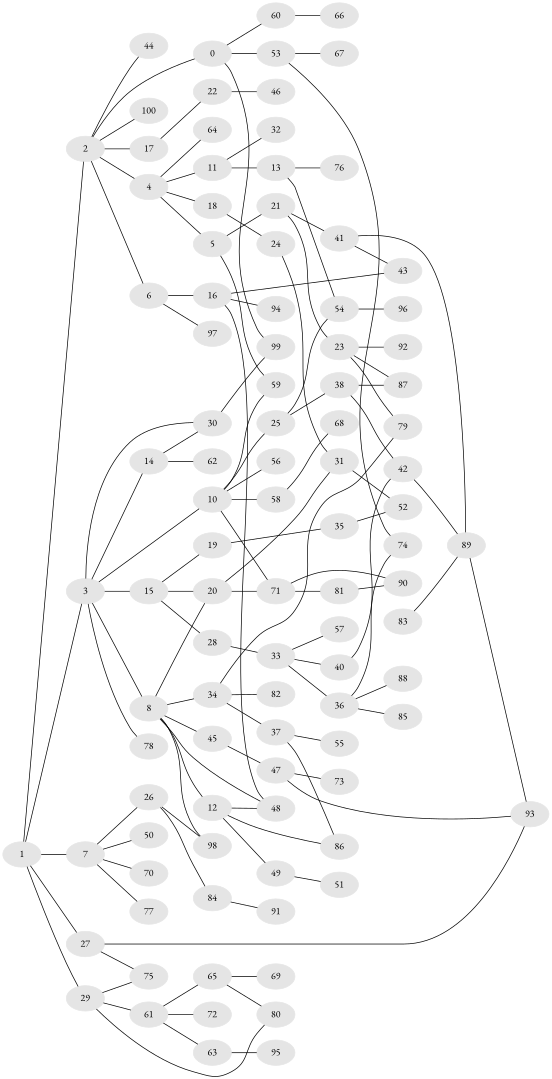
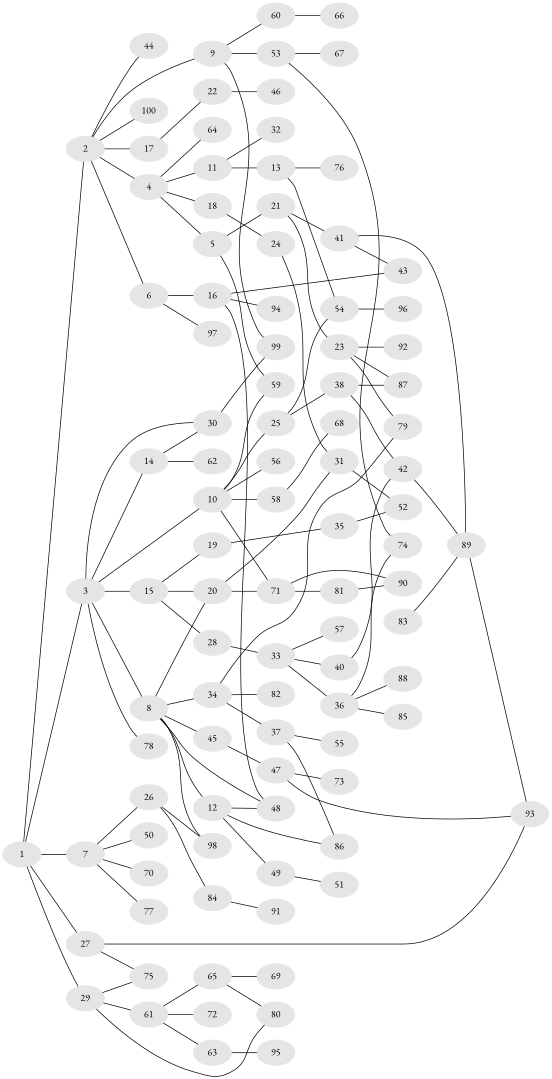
  graph {
    fontname="EB Garamond"
    rankdir=LR
    node [color=gray90 fontname="EB Garamond" style=filled]
    edge [fontname="EB Garamond"]
    1
    2
    3
    7
    27
    29
    4
    6
-   9 [label=0]
+   9
    17
    44
    100
    8
    10
    14
    15
    30
    78
    26
    50
    70
    77
    75
    93
    61
    80
    5
    11
    18
    64
    16
    97
    53
    60
    99
    22
    12
    20
    34
    45
    48
    98
    59
    25
    56
    58
    71
    62
    19
    28
    21
    13
    32
    24
    23
    41
    43
    94
    84
    49
    86
    31
    79
    37
    82
    47
    74
    67
    66
    54
    38
    68
    81
    90
    76
    51
    96
    35
    33
    46
    52
    87
    92
    89
    42
    91
    36
    40
    57
    83
    63
    65
    72
    85
    88
    55
    73
    95
    69
    1 -- 2
    1 -- 3
    1 -- 7
    1 -- 27
    1 -- 29
    2 -- 4
    2 -- 6
    2 -- 9
    2 -- 17
    2 -- 44
    2 -- 100
    3 -- 8
    3 -- 10
    3 -- 14
    3 -- 15
    3 -- 30
    3 -- 78
    7 -- 26
    7 -- 50
    7 -- 70
    7 -- 77
    27 -- 75
    27 -- 93
    29 -- 75
    29 -- 61
    29 -- 80
    4 -- 5
    4 -- 11
    4 -- 18
    4 -- 64
    6 -- 16
    6 -- 97
    9 -- 53
    9 -- 60
    9 -- 99
    17 -- 22
    8 -- 12
    8 -- 20
    8 -- 34
    8 -- 45
    8 -- 48
    8 -- 98
    10 -- 59
    10 -- 25
    10 -- 56
    10 -- 58
    10 -- 71
    14 -- 30
    14 -- 62
    15 -- 20
    15 -- 19
    15 -- 28
    30 -- 99
    26 -- 98
    26 -- 84
    61 -- 63
    61 -- 65
    61 -- 72
    5 -- 59
    5 -- 21
    11 -- 13
    11 -- 32
    18 -- 24
    16 -- 48
    16 -- 43
    16 -- 94
    53 -- 74
    53 -- 67
    60 -- 66
    22 -- 46
    12 -- 48
    12 -- 49
    12 -- 86
    20 -- 71
    20 -- 31
    34 -- 79
    34 -- 37
    34 -- 82
    45 -- 47
    25 -- 54
    25 -- 38
    58 -- 68
    71 -- 81
    71 -- 90
    19 -- 35
    28 -- 33
    21 -- 23
    21 -- 41
    13 -- 54
    13 -- 76
    24 -- 31
    23 -- 79
    23 -- 87
    23 -- 92
    41 -- 43
    41 -- 89
    84 -- 91
    49 -- 51
    31 -- 52
    37 -- 86
    37 -- 55
    47 -- 93
    47 -- 73
    54 -- 96
    38 -- 87
    38 -- 42
    81 -- 90
    35 -- 52
    33 -- 36
    33 -- 40
    33 -- 57
    89 -- 93
    42 -- 89
    36 -- 74
    36 -- 85
    36 -- 88
    40 -- 42
    83 -- 89
    63 -- 95
    65 -- 80
    65 -- 69
  }
